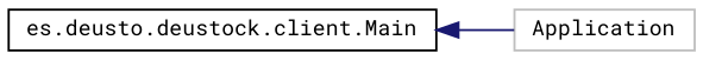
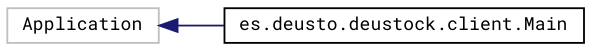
  digraph {
    rankdir=LR
    fontname="Roboto Mono"
    node [fillcolor=white fontname="Roboto Mono" fontsize=10 shape=record style=filled]
    n1 [color=grey75 height=0.2 label=Application width=0.4]
    n2 [color=black height=0.2 label="es.deusto.deustock.client.Main" width=0.4]
-   n2 -> n1 [color=midnightblue dir=back fontname="Roboto Mono" fontsize=10 labelfontname=Helvetica labelfontsize=10 style=solid]
+   n1 -> n2 [color=midnightblue dir=back fontname="Roboto Mono" fontsize=10 labelfontname=Helvetica labelfontsize=10 style=solid]
  }
